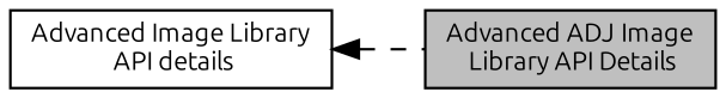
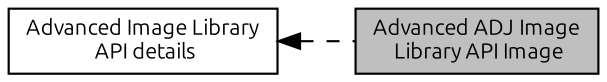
  digraph {
    rankdir=LR
    fontname=Ubuntu
    node [color=black fontname=Ubuntu fontsize=10 shape=box]
-   n1 [fillcolor=grey75 fontcolor=black height=0.2 label="Advanced ADJ Image\l Library API Details" style=filled width=0.4]
+   n1 [fillcolor=grey75 fontcolor=black height=0.2 label="Advanced ADJ Image\l Library API Image" style=filled width=0.4]
    n2 [height=0.2 label="Advanced Image Library\l API details" width=0.4]
    n2 -> n1 [dir=back fontname=Ubuntu fontsize=10 labelfontname=Helvetica labelfontsize=10 shape=plaintext style=dashed]
  }
